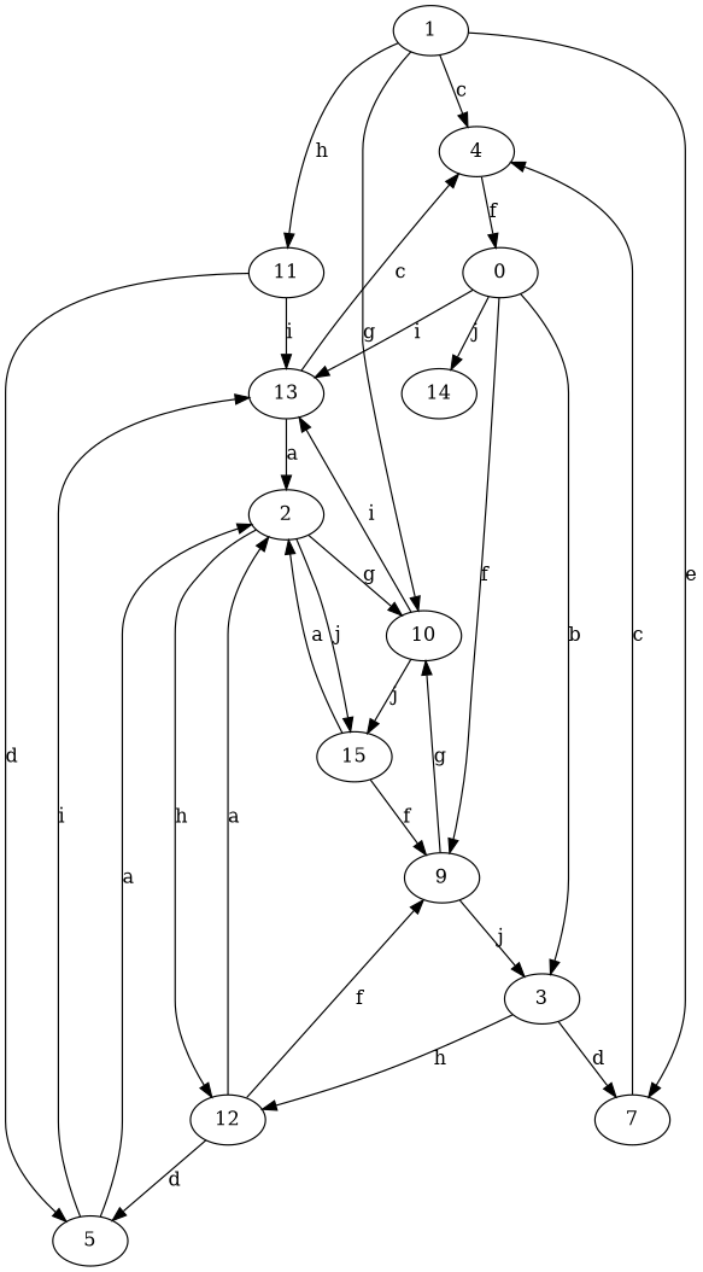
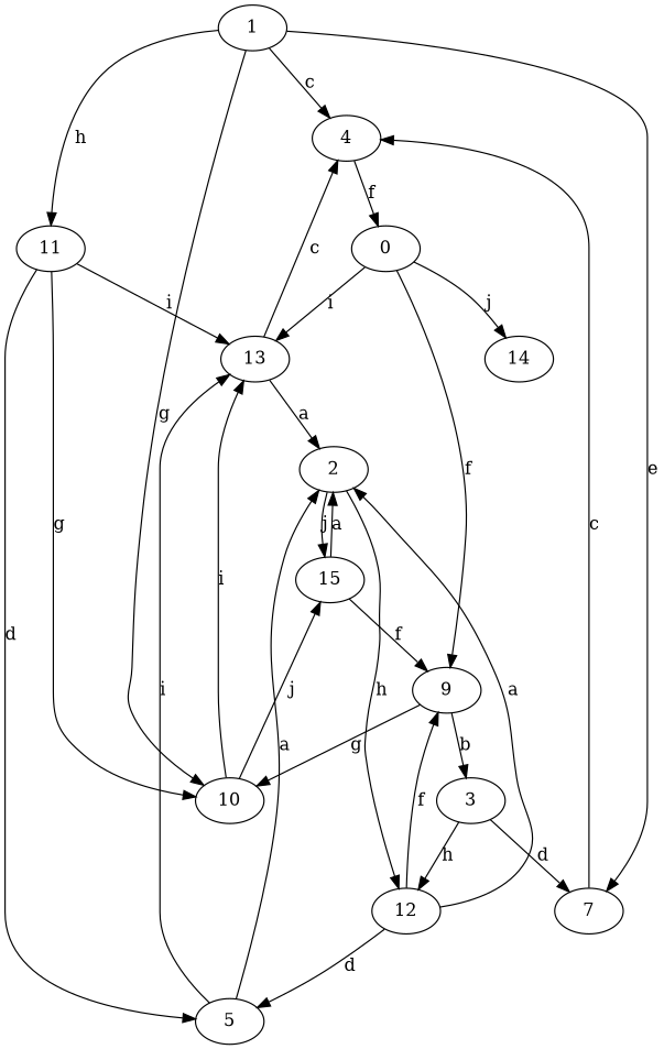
  strict digraph {
    1
    4
    7
    10
    11
    0
    15
    13
    5
    2
    12
    9
    3
    14
    1 -> 4 [label=c]
    1 -> 7 [label=e]
    1 -> 10 [label=g]
    1 -> 11 [label=h]
    4 -> 0 [label=f]
    7 -> 4 [label=c]
    10 -> 15 [label=j]
    10 -> 13 [label=i]
    11 -> 13 [label=i]
    11 -> 5 [label=d]
    0 -> 13 [label=i]
    0 -> 9 [label=f]
-   0 -> 3 [label=b]
    0 -> 14 [label=j]
    15 -> 2 [label=a]
    15 -> 9 [label=f]
    13 -> 4 [label=c]
    13 -> 2 [label=a]
    5 -> 13 [label=i]
    5 -> 2 [label=a]
-   2 -> 10 [label=g]
+   11 -> 10 [label=g]
    2 -> 15 [label=j]
    2 -> 12 [label=h]
    12 -> 5 [label=d]
    12 -> 2 [label=a]
    12 -> 9 [label=f]
    9 -> 10 [label=g]
-   9 -> 3 [label=j]
+   9 -> 3 [label=b]
    3 -> 7 [label=d]
    3 -> 12 [label=h]
  }
